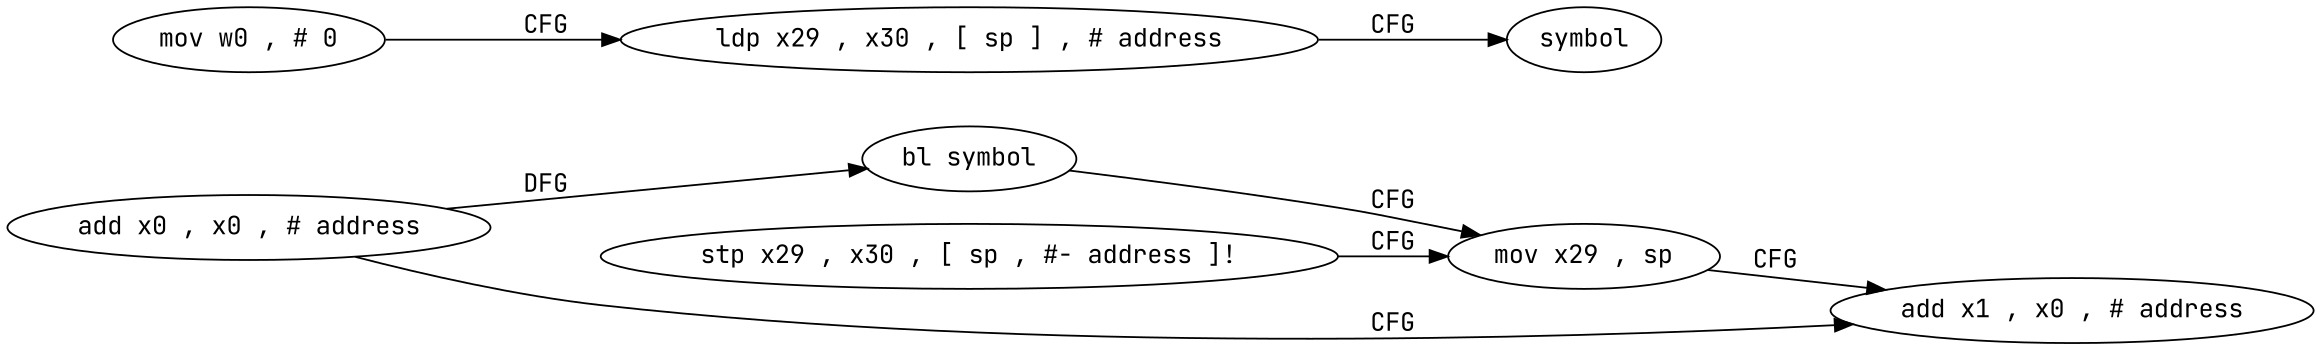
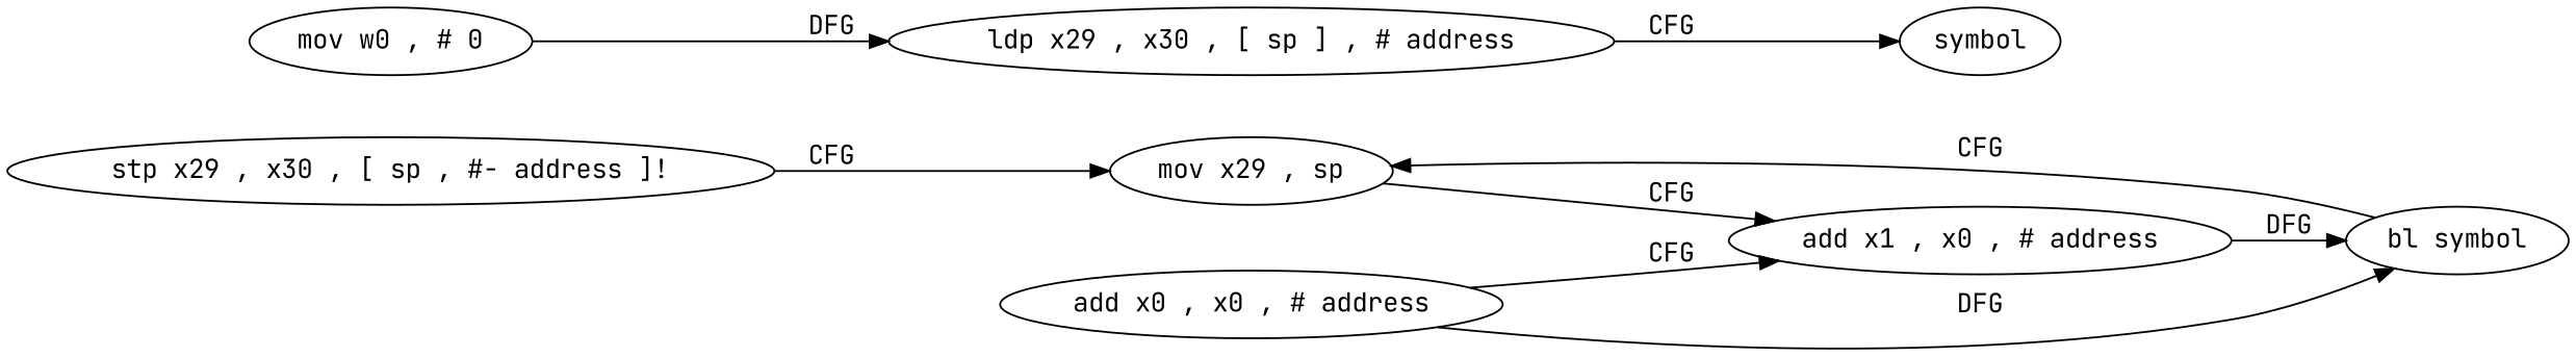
  digraph {
    fontname="JetBrains Mono"
    rankdir=LR
    node [fontname="JetBrains Mono"]
    edge [fontname="JetBrains Mono"]
    n1 [label="stp x29 , x30 , [ sp , #- address ]!"]
    n2 [label="mov x29 , sp"]
    n3 [label="add x1 , x0 , # address"]
    n4 [label="bl symbol"]
    n5 [label="add x0 , x0 , # address"]
    n6 [label="mov w0 , # 0"]
    n7 [label="ldp x29 , x30 , [ sp ] , # address"]
    n8 [label=symbol]
    n1 -> n2 [label=CFG]
    n2 -> n3 [label=CFG]
+   n3 -> n4 [label=DFG]
    n4 -> n2 [label=CFG]
    n5 -> n3 [label=CFG]
    n5 -> n4 [label=DFG]
-   n6 -> n7 [label=CFG]
+   n6 -> n7 [label=DFG]
    n7 -> n8 [label=CFG]
  }
